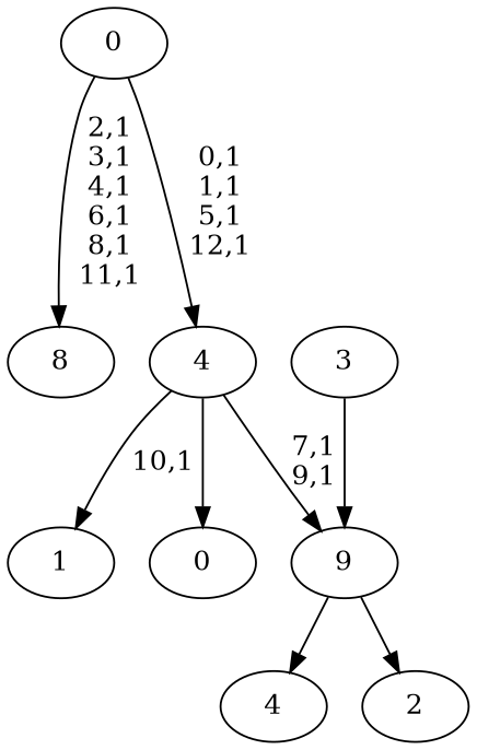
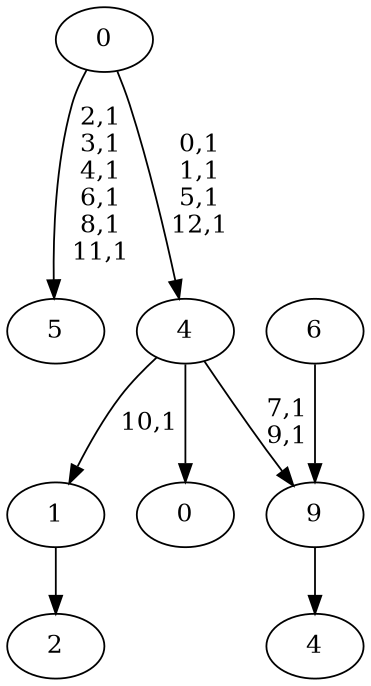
  digraph {
-   n1 [label=8]
+   n1 [label=5]
    n2 [label=4]
-   n3 [label=3]
+   n3 [label=6]
    9
    n5 [label=2]
    n6 [label=1]
    n7 [label=0]
    4
    0
    n3 -> 9
    9 -> n2
-   9 -> n5
+   n6 -> n5
    4 -> 9 [label="7,1\n9,1"]
    4 -> n6 [label="10,1"]
    4 -> n7
    0 -> n1 [label="2,1\n3,1\n4,1\n6,1\n8,1\n11,1"]
    0 -> 4 [label="0,1\n1,1\n5,1\n12,1"]
  }
